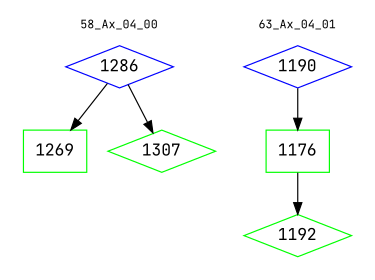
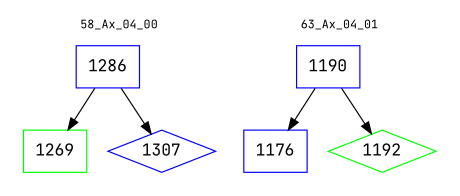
  digraph {
    fontname="JetBrains Mono"
    node [color=green fontname="JetBrains Mono" shape=diamond]
    edge [color=black fontname="JetBrains Mono"]
-   n1 [color=blue label=1286]
+   n1 [color=blue label=1286 shape=box]
    n2 [label=1269 shape=box]
-   n3 [label=1307]
-   n4 [color=blue label=1190]
-   n5 [label=1176 shape=box]
+   n3 [color=blue label=1307]
+   n4 [color=blue label=1190 shape=box]
+   n5 [color=blue label=1176 shape=box]
    n6 [label=1192]
    subgraph cluster_1 {
      color=white
      fontsize=10
      label="58_Ax_04_00"
      n1
      n2
      n3
    }
    subgraph cluster_2 {
      color=white
      fontsize=10
      label="63_Ax_04_01"
      n4
      n5
      n6
    }
    n1 -> n2
    n1 -> n3
    n4 -> n5
-   n5 -> n6
+   n4 -> n6
  }
